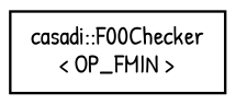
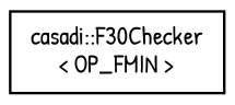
  digraph {
    rankdir=LR
    fontname="Patrick Hand"
-   n1 [color=black fillcolor=white fontname="Patrick Hand" fontsize=10 height=0.2 label="casadi::F00Checker\l\< OP_FMIN \>" shape=record style=filled width=0.4]
+   n1 [color=black fillcolor=white fontname="Patrick Hand" fontsize=10 height=0.2 label="casadi::F30Checker\l\< OP_FMIN \>" shape=record style=filled width=0.4]
  }
